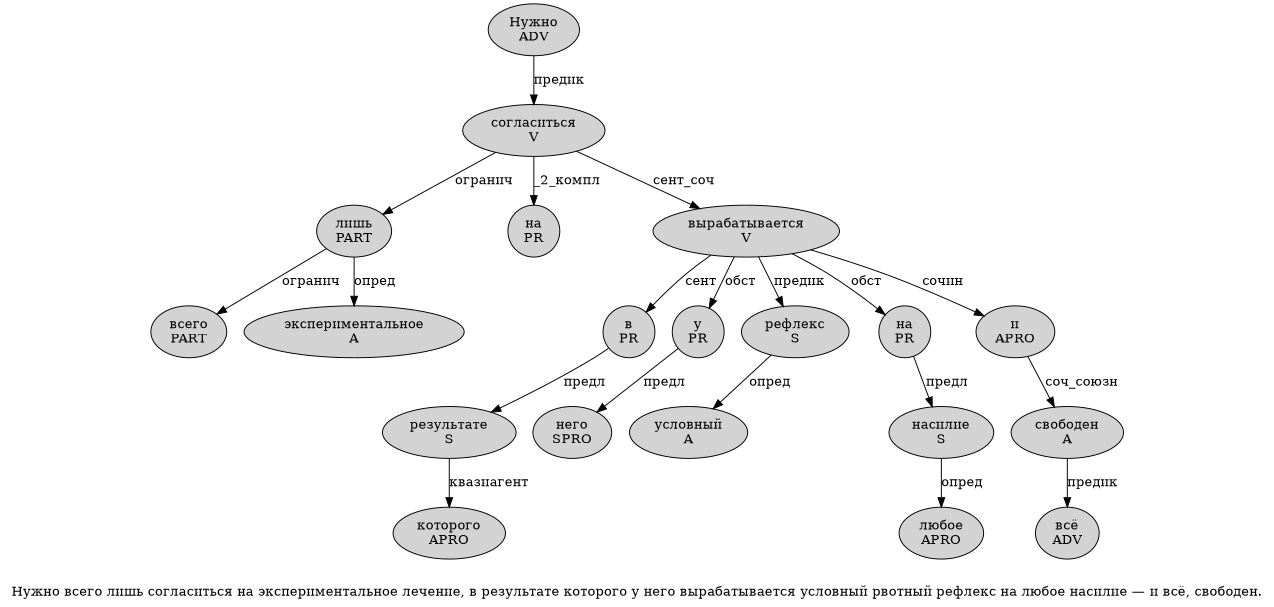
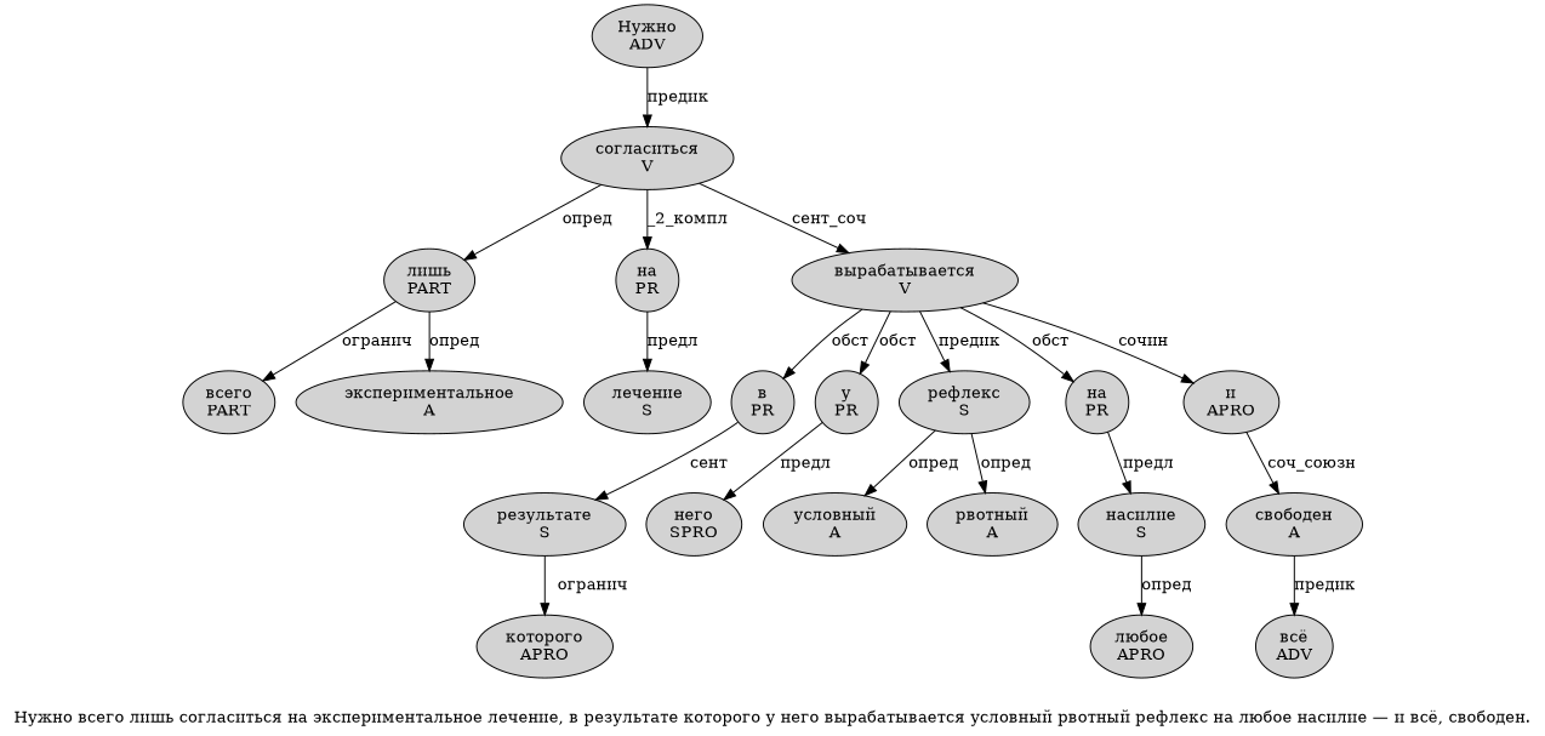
  digraph {
    label="Нужно всего лишь согласиться на экспериментальное лечение, в результате которого у него вырабатывается условный рвотный рефлекс на любое насилие — и всё, свободен."
    node [fillcolor=lightgray penwidth=1 shape=ellipse style=filled]
    n1 [label="Нужно\nADV"]
    n2 [label="согласиться\nV"]
    n3 [label="лишь\nPART"]
    n4 [label="на\nPR"]
    n5 [label="вырабатывается\nV"]
    n6 [label="всего\nPART"]
    n7 [label="экспериментальное\nA"]
+   n8 [label="лечение\nS"]
    n9 [label="в\nPR"]
    n10 [label="у\nPR"]
    n11 [label="рефлекс\nS"]
    n12 [label="на\nPR"]
    n13 [label="и\nAPRO"]
    n14 [label="результате\nS"]
    n15 [label="которого\nAPRO"]
    n16 [label="него\nSPRO"]
    n17 [label="условный\nA"]
+   n18 [label="рвотный\nA"]
    n19 [label="насилие\nS"]
    n20 [label="свободен\nA"]
    n21 [label="любое\nAPRO"]
    n22 [label="всё\nADV"]
    n1 -> n2 [label="предик"]
-   n2 -> n3 [label="огранич"]
+   n2 -> n3 [label="опред"]
    n2 -> n4 [label="_2_компл"]
    n2 -> n5 [label="сент_соч"]
    n3 -> n6 [label="огранич"]
    n3 -> n7 [label="опред"]
-   n5 -> n9 [label="сент"]
+   n4 -> n8 [label="предл"]
+   n5 -> n9 [label="обст"]
    n5 -> n10 [label="обст"]
    n5 -> n11 [label="предик"]
    n5 -> n12 [label="обст"]
    n5 -> n13 [label="сочин"]
-   n9 -> n14 [label="предл"]
+   n9 -> n14 [label="сент"]
    n10 -> n16 [label="предл"]
    n11 -> n17 [label="опред"]
+   n11 -> n18 [label="опред"]
    n12 -> n19 [label="предл"]
    n13 -> n20 [label="соч_союзн"]
-   n14 -> n15 [label="квазиагент"]
+   n14 -> n15 [label="огранич"]
    n19 -> n21 [label="опред"]
    n20 -> n22 [label="предик"]
  }
